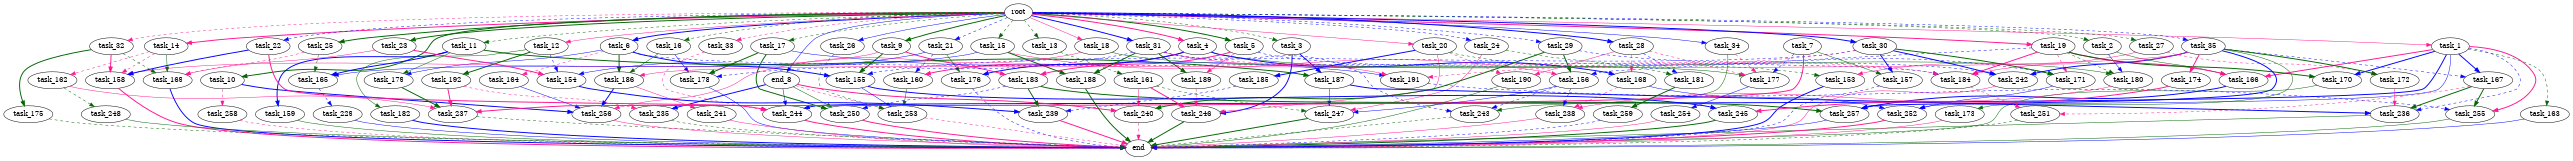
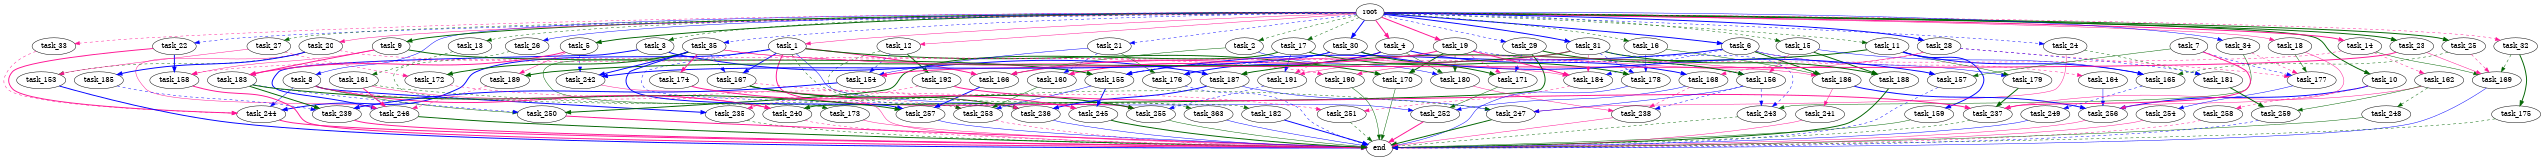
  digraph {
    edge [color=blue style=bold]
    root
    task_1
    task_2
    task_3
    task_4
    task_5
    task_6
-   task_8 [label=end_8]
+   task_8
    task_9
    task_10
    task_11
    task_12
    task_13
    task_14
    task_15
    task_16
    task_17
    task_18
    task_19
    task_20
    task_21
    task_22
    task_23
    task_24
    task_25
    task_26
    task_27
    task_28
    task_29
    task_30
    task_31
    task_32
    task_33
    task_34
    task_35
-   task_163
+   task_163 [label=task_363]
    task_166
    task_167
    task_170
    task_236
    task_244
    task_252
    task_255
    task_180
    task_187
    task_246
    task_160
    task_168
    task_176
    task_183
    task_189
    task_242
    task_155
    task_164
    task_179
    task_184
    task_186
    task_7
    task_157
    task_177
    task_237
    task_235
    task_240
    task_250
    task_253
    task_158
    task_256
    task_258
    task_159
    task_165
    task_154
    task_182
    task_192
    task_161
    task_162
    task_169
    task_156
    task_188
    task_178
    task_191
    task_171
    task_190
    task_153
    task_185
    task_181
    task_247
    task_172
    task_243
    task_175
    task_173
    task_174
    task_257
    end
    task_251
    task_238
    task_239
    task_245
    task_241
    task_254
-   task_249 [label=task_229]
+   task_249
    task_248
    task_259
    root -> task_1 [color=deeppink style=solid]
    root -> task_2 [color=darkgreen style=dashed]
    root -> task_3 [color=darkgreen style=dashed]
    root -> task_4 [color=deeppink]
    root -> task_5 [color=darkgreen]
    root -> task_6
    root -> task_8 [style=solid]
    root -> task_9 [color=darkgreen]
    root -> task_10 [color=darkgreen]
    root -> task_11 [color=darkgreen style=dashed]
    root -> task_12 [color=deeppink style=solid]
    root -> task_13 [color=darkgreen style=dashed]
    root -> task_14 [color=deeppink]
    root -> task_15 [color=darkgreen style=dashed]
    root -> task_16 [color=darkgreen style=dashed]
    root -> task_17 [color=darkgreen style=dashed]
    root -> task_18 [color=deeppink style=solid]
    root -> task_19 [color=deeppink]
    root -> task_20 [color=deeppink style=solid]
    root -> task_21 [style=dashed]
    root -> task_22 [style=dashed]
    root -> task_23 [color=darkgreen]
    root -> task_24 [style=dashed]
    root -> task_25 [color=darkgreen]
    root -> task_26 [style=solid]
    root -> task_27 [color=darkgreen style=dashed]
    root -> task_28
    root -> task_29 [style=dashed]
    root -> task_30
    root -> task_31
    root -> task_32 [color=deeppink style=dashed]
    root -> task_33 [color=deeppink style=dashed]
    root -> task_34 [style=solid]
    root -> task_35 [style=dashed]
    task_1 -> task_163 [color=darkgreen style=dashed]
    task_1 -> task_166 [color=deeppink]
    task_1 -> task_167
-   task_1 -> task_170
+   task_1 -> task_170 [color=darkgreen]
    task_1 -> task_236 [style=dashed]
    task_1 -> task_244
    task_1 -> task_252 [style=solid]
    task_1 -> task_255 [color=deeppink]
    task_2 -> task_166 [color=darkgreen style=solid]
    task_2 -> task_180 [style=solid]
    task_3 -> task_187
    task_3 -> task_246
    task_4 -> task_180 [color=darkgreen style=solid]
    task_4 -> task_160 [color=deeppink]
    task_4 -> task_168
    task_4 -> task_176
    task_5 -> task_183 [color=deeppink]
    task_5 -> task_189 [color=deeppink style=solid]
    task_5 -> task_242 [style=dashed]
    task_6 -> task_155
    task_6 -> task_164 [color=deeppink style=dashed]
    task_6 -> task_179 [style=solid]
    task_6 -> task_184 [style=dashed]
    task_6 -> task_186 [color=darkgreen]
    task_8 -> task_244 [style=solid]
    task_8 -> task_235
    task_8 -> task_240 [color=deeppink]
    task_8 -> task_250 [color=darkgreen style=solid]
    task_8 -> task_253 [color=deeppink style=dashed]
    task_9 -> task_183 [color=deeppink]
    task_9 -> task_155 [color=darkgreen]
    task_9 -> task_158 [color=deeppink style=solid]
    task_10 -> task_256
    task_10 -> task_258 [color=deeppink style=dashed]
    task_11 -> task_187 [color=darkgreen]
    task_11 -> task_179 [color=darkgreen style=solid]
    task_11 -> task_159
    task_11 -> task_165
    task_12 -> task_154 [style=dashed]
-   task_12 -> task_182 [color=darkgreen style=solid]
+   task_12 -> task_182 [color=darkgreen style=dashed]
    task_12 -> task_192 [color=darkgreen]
    task_13 -> task_161 [color=darkgreen style=dashed]
    task_14 -> task_158 [color=deeppink style=dashed]
    task_14 -> task_162 [color=deeppink style=dashed]
    task_14 -> task_169 [color=darkgreen style=solid]
    task_15 -> task_165 [style=solid]
    task_15 -> task_156 [color=deeppink style=solid]
    task_15 -> task_188 [color=darkgreen]
    task_16 -> task_186 [color=darkgreen style=solid]
    task_16 -> task_178 [style=solid]
    task_17 -> task_250 [color=darkgreen]
    task_17 -> task_178 [color=darkgreen]
    task_17 -> task_191 [style=solid]
    task_18 -> task_177 [color=darkgreen style=solid]
    task_18 -> task_256 [color=deeppink style=solid]
    task_19 -> task_166 [color=deeppink]
    task_19 -> task_170 [color=darkgreen]
    task_19 -> task_180 [color=darkgreen style=dashed]
    task_19 -> task_184 [color=deeppink]
    task_19 -> task_156 [style=dashed]
    task_19 -> task_171 [color=deeppink style=dashed]
    task_20 -> task_246 [color=deeppink style=solid]
    task_20 -> task_190 [color=deeppink style=dashed]
    task_20 -> task_153 [color=darkgreen style=dashed]
    task_20 -> task_185
    task_21 -> task_160 [style=dashed]
    task_21 -> task_176 [color=darkgreen style=solid]
    task_21 -> task_154 [style=solid]
    task_22 -> task_244 [color=deeppink]
    task_22 -> task_158
    task_23 -> task_154 [color=deeppink]
    task_23 -> task_169 [color=deeppink style=solid]
    task_24 -> task_181 [color=darkgreen style=dashed]
    task_24 -> task_247 [color=deeppink style=solid]
    task_25 -> task_165 [color=darkgreen style=dashed]
    task_25 -> task_169 [color=deeppink style=dashed]
    task_26 -> task_253 [color=darkgreen style=dashed]
    task_27 -> task_153 [color=deeppink style=solid]
    task_27 -> task_172 [color=deeppink style=dashed]
    task_28 -> task_168 [color=deeppink style=dashed]
    task_28 -> task_177 [color=deeppink style=dashed]
    task_28 -> task_190 [color=deeppink style=solid]
    task_28 -> task_181 [style=dashed]
    task_29 -> task_240 [color=darkgreen]
    task_29 -> task_156 [color=darkgreen]
    task_29 -> task_171 [style=dashed]
    task_30 -> task_242
    task_30 -> task_155 [style=dashed]
    task_30 -> task_157
    task_30 -> task_191 [color=deeppink style=dashed]
    task_30 -> task_171 [color=darkgreen]
    task_31 -> task_189 [color=darkgreen]
    task_31 -> task_184 [color=deeppink style=dashed]
    task_31 -> task_188 [color=darkgreen]
    task_31 -> task_178 [style=dashed]
    task_31 -> task_191 [color=deeppink style=solid]
    task_31 -> task_243 [style=dashed]
-   task_32 -> task_158 [color=deeppink]
    task_32 -> task_169 [color=darkgreen style=dashed]
    task_32 -> task_175 [color=darkgreen]
    task_33 -> task_244 [color=deeppink style=dashed]
    task_34 -> task_177 [color=deeppink style=dashed]
    task_34 -> task_243 [color=darkgreen style=solid]
    task_35 -> task_167 [style=dashed]
    task_35 -> task_242
    task_35 -> task_184 [color=deeppink style=solid]
    task_35 -> task_186 [color=deeppink style=solid]
    task_35 -> task_172 [color=darkgreen]
    task_35 -> task_173 [color=darkgreen style=solid]
    task_35 -> task_174 [color=deeppink]
    task_35 -> task_257
    task_163 -> end [style=solid]
    task_166 -> task_257
    task_167 -> task_236 [color=darkgreen]
    task_167 -> task_255 [color=darkgreen]
    task_167 -> task_251 [color=deeppink style=dashed]
    task_170 -> end [color=darkgreen style=solid]
-   task_236 -> end [color=darkgreen style=solid]
+   task_236 -> end [style=solid]
    task_244 -> end [color=deeppink]
    task_252 -> end [color=deeppink]
    task_255 -> end [color=darkgreen style=solid]
    task_180 -> task_238 [color=deeppink style=solid]
    task_187 -> task_236
    task_187 -> task_247 [style=solid]
    task_246 -> end [color=darkgreen]
    task_160 -> task_253 [color=darkgreen style=solid]
    task_168 -> task_252 [style=solid]
    task_168 -> task_238 [color=deeppink style=dashed]
    task_176 -> end [style=dashed]
    task_183 -> task_250 [style=dashed]
    task_183 -> task_257 [color=darkgreen]
    task_183 -> task_239 [color=darkgreen]
    task_189 -> task_246 [color=deeppink style=dashed]
    task_242 -> end [color=deeppink style=solid]
    task_155 -> task_253 [style=solid]
    task_155 -> task_245
    task_164 -> task_256 [style=solid]
    task_179 -> task_237 [color=darkgreen]
    task_184 -> task_251 [color=deeppink style=dashed]
    task_186 -> task_256
    task_186 -> task_241 [color=deeppink style=solid]
    task_7 -> task_157 [color=darkgreen style=solid]
    task_7 -> task_177 [style=dashed]
    task_7 -> task_237 [color=deeppink]
    task_157 -> end [style=dashed]
    task_177 -> task_254 [style=solid]
    task_237 -> end [color=darkgreen style=dashed]
    task_235 -> end [color=darkgreen style=dashed]
    task_240 -> end [color=deeppink style=dashed]
    task_250 -> end [color=deeppink]
    task_253 -> end [color=deeppink style=dashed]
    task_158 -> end [color=deeppink]
    task_256 -> end [color=deeppink style=solid]
    task_258 -> end [color=deeppink style=dashed]
    task_159 -> end [color=darkgreen style=solid]
    task_165 -> task_249 [style=dashed]
    task_154 -> task_239
    task_182 -> end
    task_192 -> task_237 [color=deeppink]
    task_192 -> task_235 [color=deeppink style=dashed]
    task_161 -> task_246 [color=deeppink]
    task_161 -> task_240 [color=deeppink style=solid]
    task_161 -> task_247 [color=darkgreen style=dashed]
    task_162 -> task_237 [color=deeppink style=solid]
    task_162 -> task_248 [color=darkgreen style=dashed]
-   task_169 -> end
+   task_162 -> task_259 [color=darkgreen style=solid]
+   task_169 -> end [style=solid]
    task_156 -> task_247 [style=solid]
    task_156 -> task_243 [style=dashed]
    task_156 -> task_238 [style=dashed]
    task_188 -> end [color=darkgreen]
    task_178 -> end [style=solid]
    task_191 -> task_255 [style=dashed]
-   task_171 -> task_252 [style=solid]
+   task_171 -> task_252 [color=darkgreen style=solid]
    task_190 -> end [color=darkgreen style=solid]
    task_153 -> end
    task_185 -> task_239 [style=dashed]
    task_181 -> task_259 [color=darkgreen]
    task_247 -> end [color=darkgreen]
-   task_172 -> task_236 [color=deeppink style=solid]
+   task_172 -> task_236 [color=deeppink style=dashed]
    task_243 -> end [color=darkgreen style=dashed]
    task_175 -> end [color=darkgreen style=dashed]
    task_173 -> end [color=deeppink style=solid]
    task_174 -> task_245 [color=deeppink]
    task_257 -> end [style=solid]
    task_251 -> end [color=darkgreen style=dashed]
    task_238 -> end [color=deeppink style=solid]
    task_239 -> end [color=deeppink]
    task_245 -> end [color=darkgreen]
    task_241 -> end [color=deeppink style=solid]
    task_254 -> end [color=deeppink style=solid]
    task_249 -> end [style=solid]
    task_248 -> end [color=darkgreen style=solid]
    task_259 -> end [style=dashed]
  }
